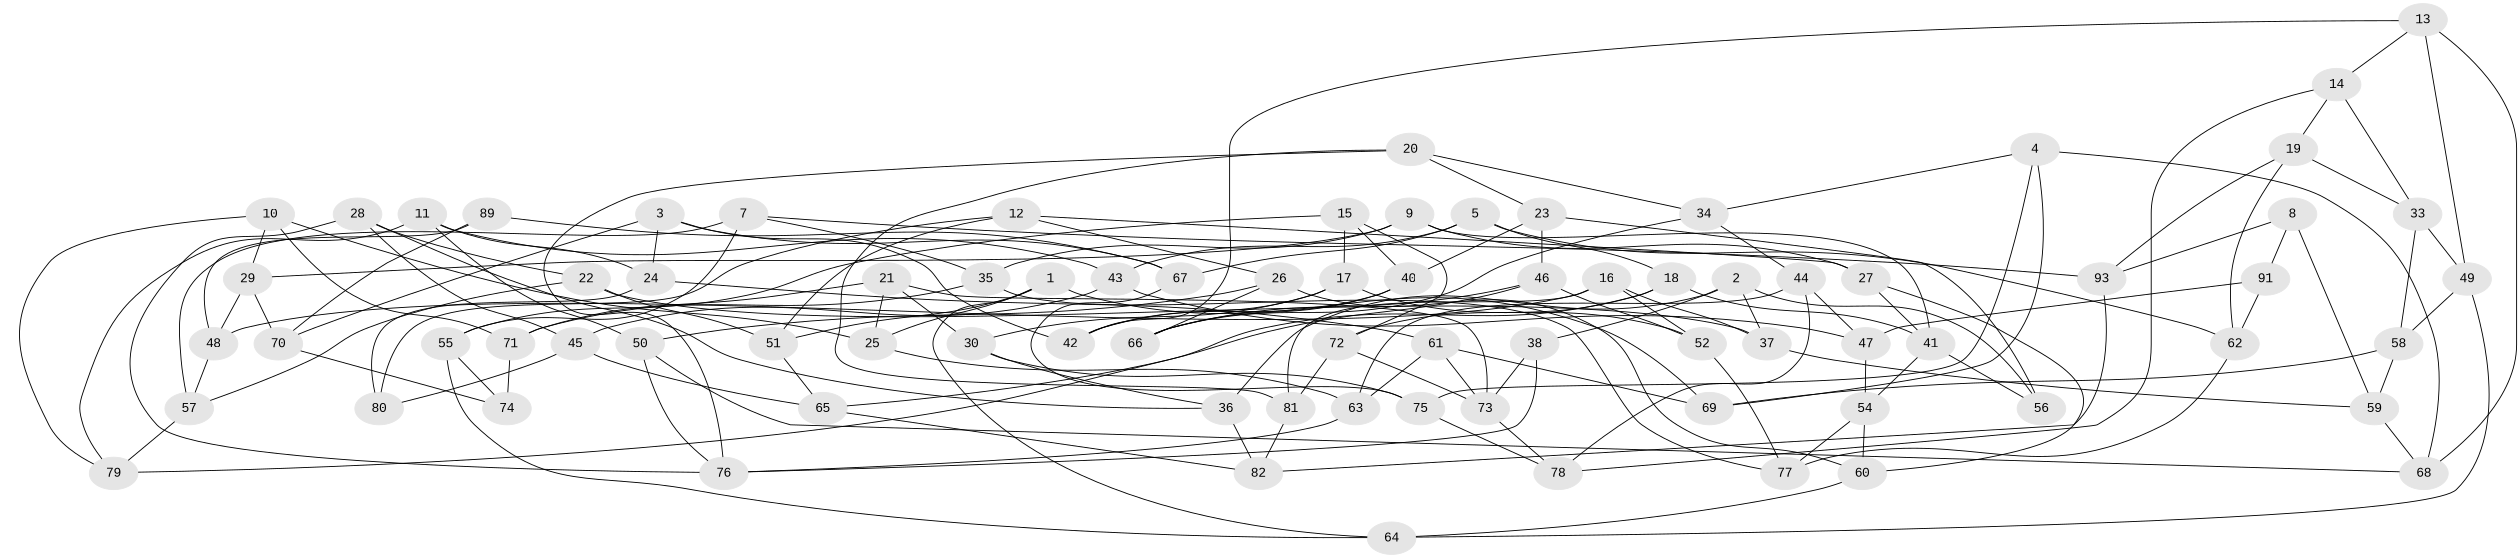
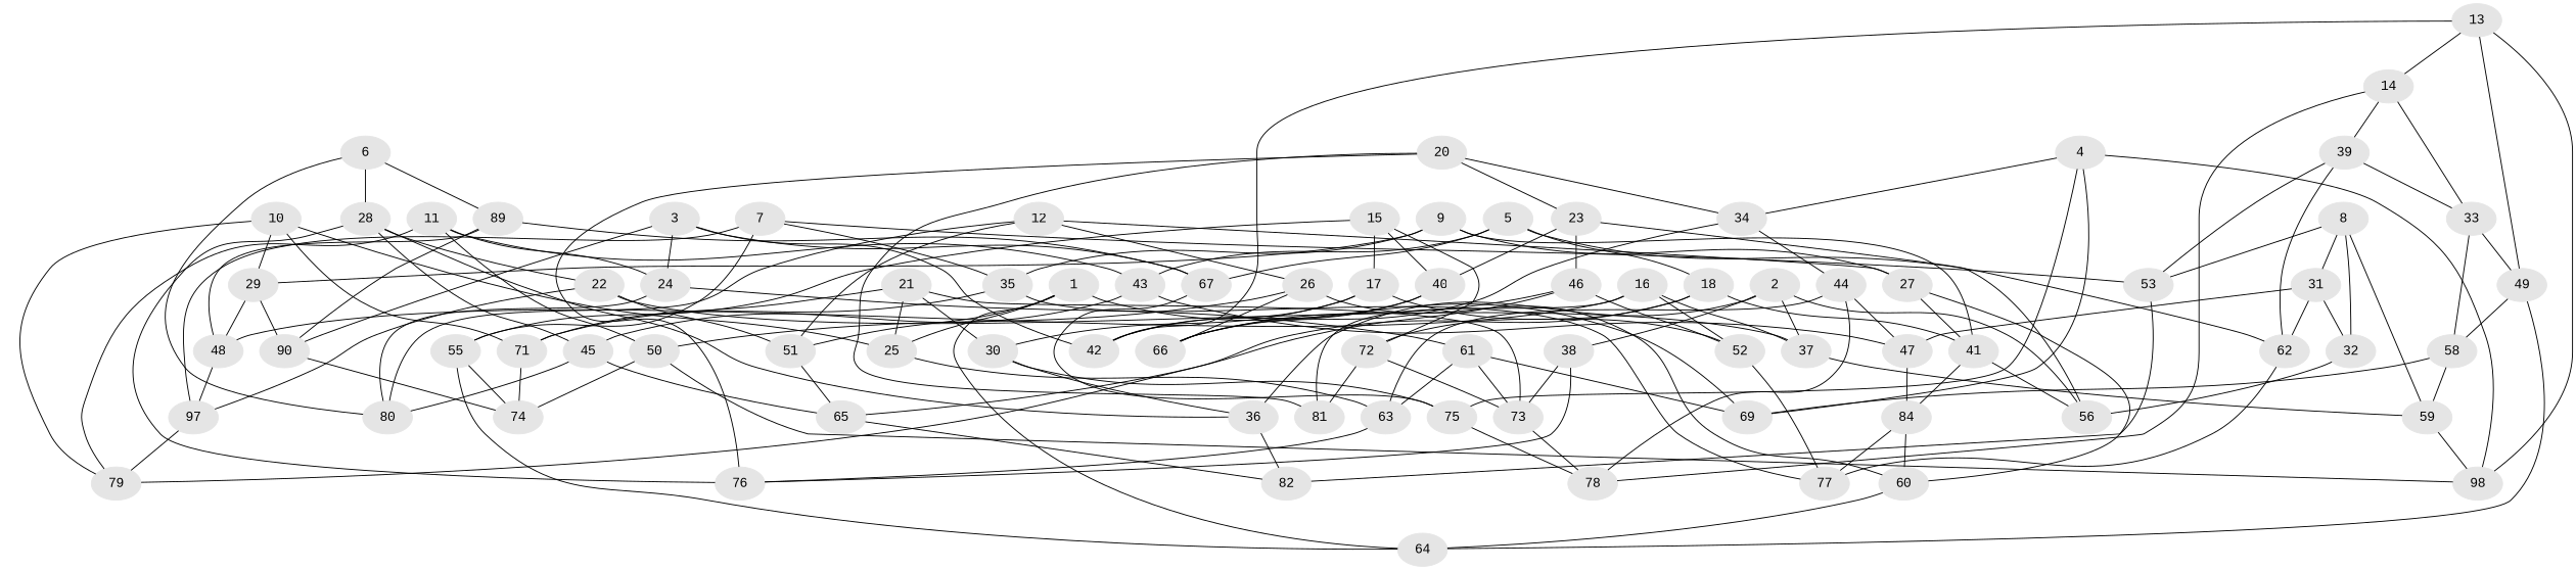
  graph {
    fontname="Liberation Mono"
    node [color=gray90 fontname="Liberation Mono" style=filled]
    edge [fontname="Liberation Mono"]
    1
    25
    51
    64
    69
    63
    65
    2
    36
    37
    38
    56
    82
    59
    76
    73
    3
    24
    42
    67
-   70
+   70 [label=90]
    80
    61
    75
    74
    4
    34
-   68
+   68 [label=98]
    66
    44
    78
    5
    18
    43
    62
    41
    72
    45
    47
    77
+   6
    28
    n43 [label=89]
    22
-   57
+   57 [label=97]
    48
    7
    35
-   53 [label=93]
+   53
    55
    71
    79
    8
-   31 [label=91]
+   31
+   32
    9
    27
    29
    60
-   54
+   54 [label=84]
    10
    11
    50
    12
    26
    13
    14
    49
-   19
+   19 [label=39]
    33
    58
    15
    17
    40
    52
    30
    81
    16
    20
    23
    46
    21
    1 -- 25
    1 -- 51
    1 -- 64
    1 -- 69
    25 -- 63
    51 -- 65
    63 -- 76
    65 -- 82
    2 -- 36
    2 -- 37
    2 -- 38
    2 -- 56
    36 -- 82
    37 -- 59
    38 -- 76
    38 -- 73
    59 -- 68
    73 -- 78
    3 -- 24
    3 -- 42
    3 -- 67
    3 -- 70
    24 -- 80
    24 -- 61
    67 -- 75
    70 -- 74
    61 -- 69
    61 -- 63
    61 -- 73
    75 -- 78
    4 -- 69
    4 -- 75
    4 -- 34
    4 -- 68
    34 -- 66
    34 -- 44
    44 -- 63
    44 -- 78
    44 -- 47
    5 -- 67
    5 -- 18
    5 -- 43
    5 -- 62
    18 -- 65
    18 -- 41
    18 -- 72
    43 -- 45
    43 -- 47
    62 -- 77
    41 -- 56
    41 -- 54
    72 -- 73
    72 -- 81
    45 -- 65
    45 -- 80
    47 -- 54
+   6 -- 80
+   6 -- 28
+   6 -- n43
    28 -- 36
    28 -- 76
    28 -- 45
    28 -- 22
    n43 -- 67
    n43 -- 70
    n43 -- 48
    22 -- 51
    22 -- 37
    22 -- 57
    57 -- 79
    48 -- 57
    7 -- 57
    7 -- 35
    7 -- 53
    7 -- 55
    35 -- 77
    35 -- 71
    53 -- 82
    55 -- 64
    55 -- 74
    71 -- 74
    8 -- 59
    8 -- 53
    8 -- 31
+   8 -- 32
    31 -- 62
    31 -- 47
+   31 -- 32
+   32 -- 56
    9 -- 41
    9 -- 35
    9 -- 27
    9 -- 29
    27 -- 41
    27 -- 60
    29 -- 70
    29 -- 48
    60 -- 64
    54 -- 77
    54 -- 60
    10 -- 25
    10 -- 71
    10 -- 79
    10 -- 29
    11 -- 24
    11 -- 43
    11 -- 79
    11 -- 50
-   50 -- 76
+   50 -- 74
    50 -- 68
    12 -- 51
    12 -- 80
    12 -- 27
    12 -- 26
    26 -- 66
    26 -- 60
    26 -- 50
    13 -- 42
    13 -- 68
    13 -- 14
    13 -- 49
    14 -- 78
    14 -- 19
    14 -- 33
    49 -- 64
    49 -- 58
    19 -- 62
    19 -- 53
    19 -- 33
    33 -- 49
    33 -- 58
    58 -- 69
    58 -- 59
    15 -- 72
    15 -- 55
    15 -- 17
    15 -- 40
    17 -- 42
    17 -- 52
    17 -- 30
    40 -- 42
    40 -- 66
    52 -- 77
    30 -- 36
    30 -- 75
-   81 -- 82
    16 -- 37
    16 -- 48
    16 -- 52
    16 -- 81
    20 -- 76
    20 -- 34
    20 -- 81
    20 -- 23
    23 -- 56
    23 -- 40
    23 -- 46
    46 -- 66
    46 -- 79
    46 -- 52
    21 -- 25
    21 -- 73
    21 -- 71
    21 -- 30
  }
